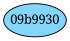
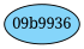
  digraph {
    fontname="Noto Serif"
-   n1 [fillcolor="#85d5fa" fixedsize=true label="09b9930" style=filled width=0.95 fontname="Noto Serif"]
+   n1 [fillcolor="#85d5fa" fixedsize=true label="09b9936" style=filled width=0.95 fontname="Noto Serif"]
  }
